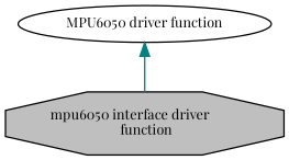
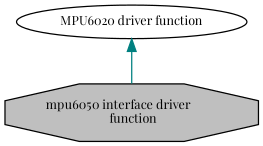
  digraph {
    rankdir=TB
    fontname="Playfair Display"
    node [color=black fontname="Playfair Display" fontsize=10 style=filled]
    n1 [fillcolor=grey75 fontcolor=black height=0.2 label="mpu6050 interface driver\l function" shape=octagon width=0.4]
-   n2 [fillcolor=white height=0.2 label="MPU6050 driver function" shape=ellipse width=0.4]
+   n2 [fillcolor=white height=0.2 label="MPU6020 driver function" shape=ellipse width=0.4]
    n2 -> n1 [dir=back fontname="Playfair Display" fontsize=10 labelfontname=Helvetica labelfontsize=10 shape=plaintext style=solid color=teal]
  }
